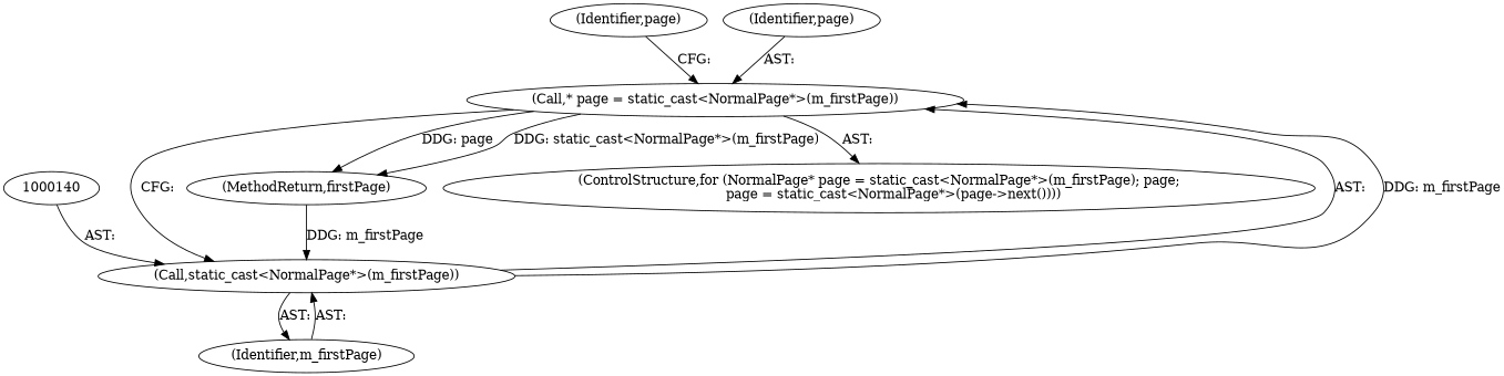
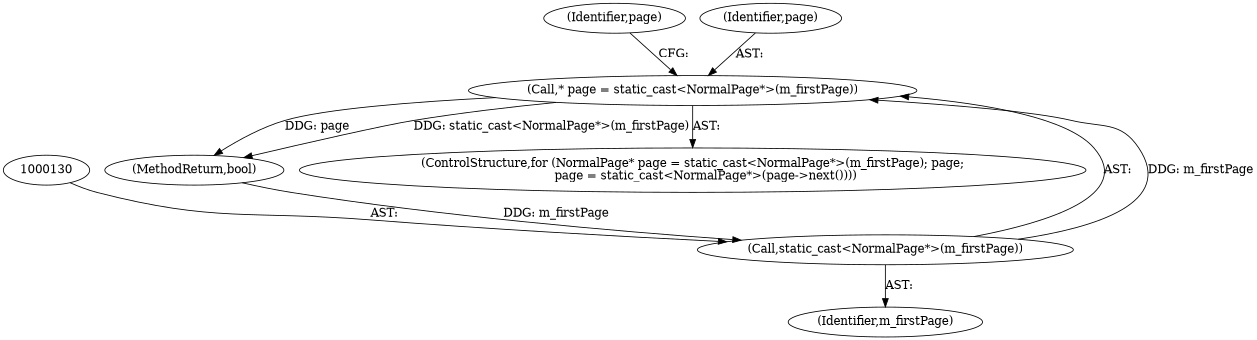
  digraph {
    n1 [label="(Call,* page = static_cast<NormalPage*>(m_firstPage))"]
    n2 [label="(Call,static_cast<NormalPage*>(m_firstPage))"]
-   n3 [label="(MethodReturn,firstPage)"]
+   n3 [label="(MethodReturn,bool)"]
    n4 [label="(ControlStructure,for (NormalPage* page = static_cast<NormalPage*>(m_firstPage); page;\n       page = static_cast<NormalPage*>(page->next())))"]
    n5 [label="(Identifier,m_firstPage)"]
    n6 [label="(Identifier,page)"]
    n7 [label="(Identifier,page)"]
-   1000130 [label=1000140]
-   n1 -> n2 [label="CFG: "]
+   1000130
    n1 -> n3 [label="DDG: page"]
    n1 -> n3 [label="DDG: static_cast<NormalPage*>(m_firstPage)"]
    n1 -> n4 [label="AST: "]
    n2 -> n1 [label="AST: "]
    n2 -> n1 [label="DDG: m_firstPage"]
    n2 -> n5 [label="AST: "]
    n3 -> n2 [label="DDG: m_firstPage"]
-   n5 -> n2 [label="AST: "]
    n6 -> n1 [label="CFG: "]
    n7 -> n1 [label="AST: "]
    1000130 -> n2 [label="AST: "]
  }
